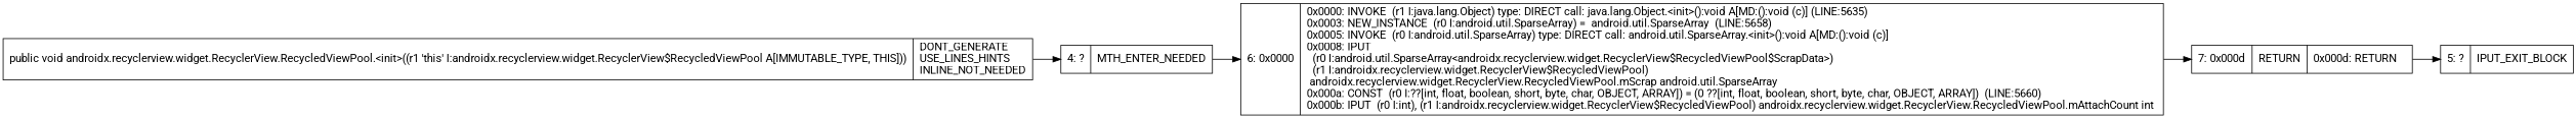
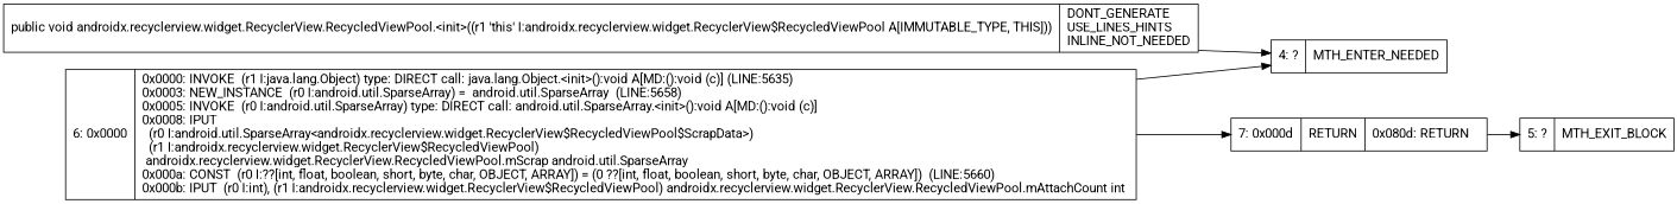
  digraph {
    fontname=Roboto
    rankdir=LR
    node [fontname=Roboto shape=record]
    edge [fontname=Roboto]
    n1 [label="{4\:\ ?|MTH_ENTER_NEEDED\l}"]
    n2 [label="{6\:\ 0x0000|0x0000: INVOKE  (r1 I:java.lang.Object) type: DIRECT call: java.lang.Object.\<init\>():void A[MD:():void (c)] (LINE:5635)\l0x0003: NEW_INSTANCE  (r0 I:android.util.SparseArray) =  android.util.SparseArray  (LINE:5658)\l0x0005: INVOKE  (r0 I:android.util.SparseArray) type: DIRECT call: android.util.SparseArray.\<init\>():void A[MD:():void (c)]\l0x0008: IPUT  \l  (r0 I:android.util.SparseArray\<androidx.recyclerview.widget.RecyclerView$RecycledViewPool$ScrapData\>)\l  (r1 I:androidx.recyclerview.widget.RecyclerView$RecycledViewPool)\l androidx.recyclerview.widget.RecyclerView.RecycledViewPool.mScrap android.util.SparseArray \l0x000a: CONST  (r0 I:??[int, float, boolean, short, byte, char, OBJECT, ARRAY]) = (0 ??[int, float, boolean, short, byte, char, OBJECT, ARRAY])  (LINE:5660)\l0x000b: IPUT  (r0 I:int), (r1 I:androidx.recyclerview.widget.RecyclerView$RecycledViewPool) androidx.recyclerview.widget.RecyclerView.RecycledViewPool.mAttachCount int \l}"]
-   n3 [label="{7\:\ 0x000d|RETURN\l|0x000d: RETURN   \l}"]
-   n4 [label="{5\:\ ?|IPUT_EXIT_BLOCK\l}"]
+   n3 [label="{7\:\ 0x000d|RETURN\l|0x080d: RETURN   \l}"]
+   n4 [label="{5\:\ ?|MTH_EXIT_BLOCK\l}"]
    n5 [label="{public void androidx.recyclerview.widget.RecyclerView.RecycledViewPool.\<init\>((r1 'this' I:androidx.recyclerview.widget.RecyclerView$RecycledViewPool A[IMMUTABLE_TYPE, THIS]))  | DONT_GENERATE\lUSE_LINES_HINTS\lINLINE_NOT_NEEDED\l}"]
-   n1 -> n2
+   n2 -> n1
    n2 -> n3
    n3 -> n4
    n5 -> n1
  }
